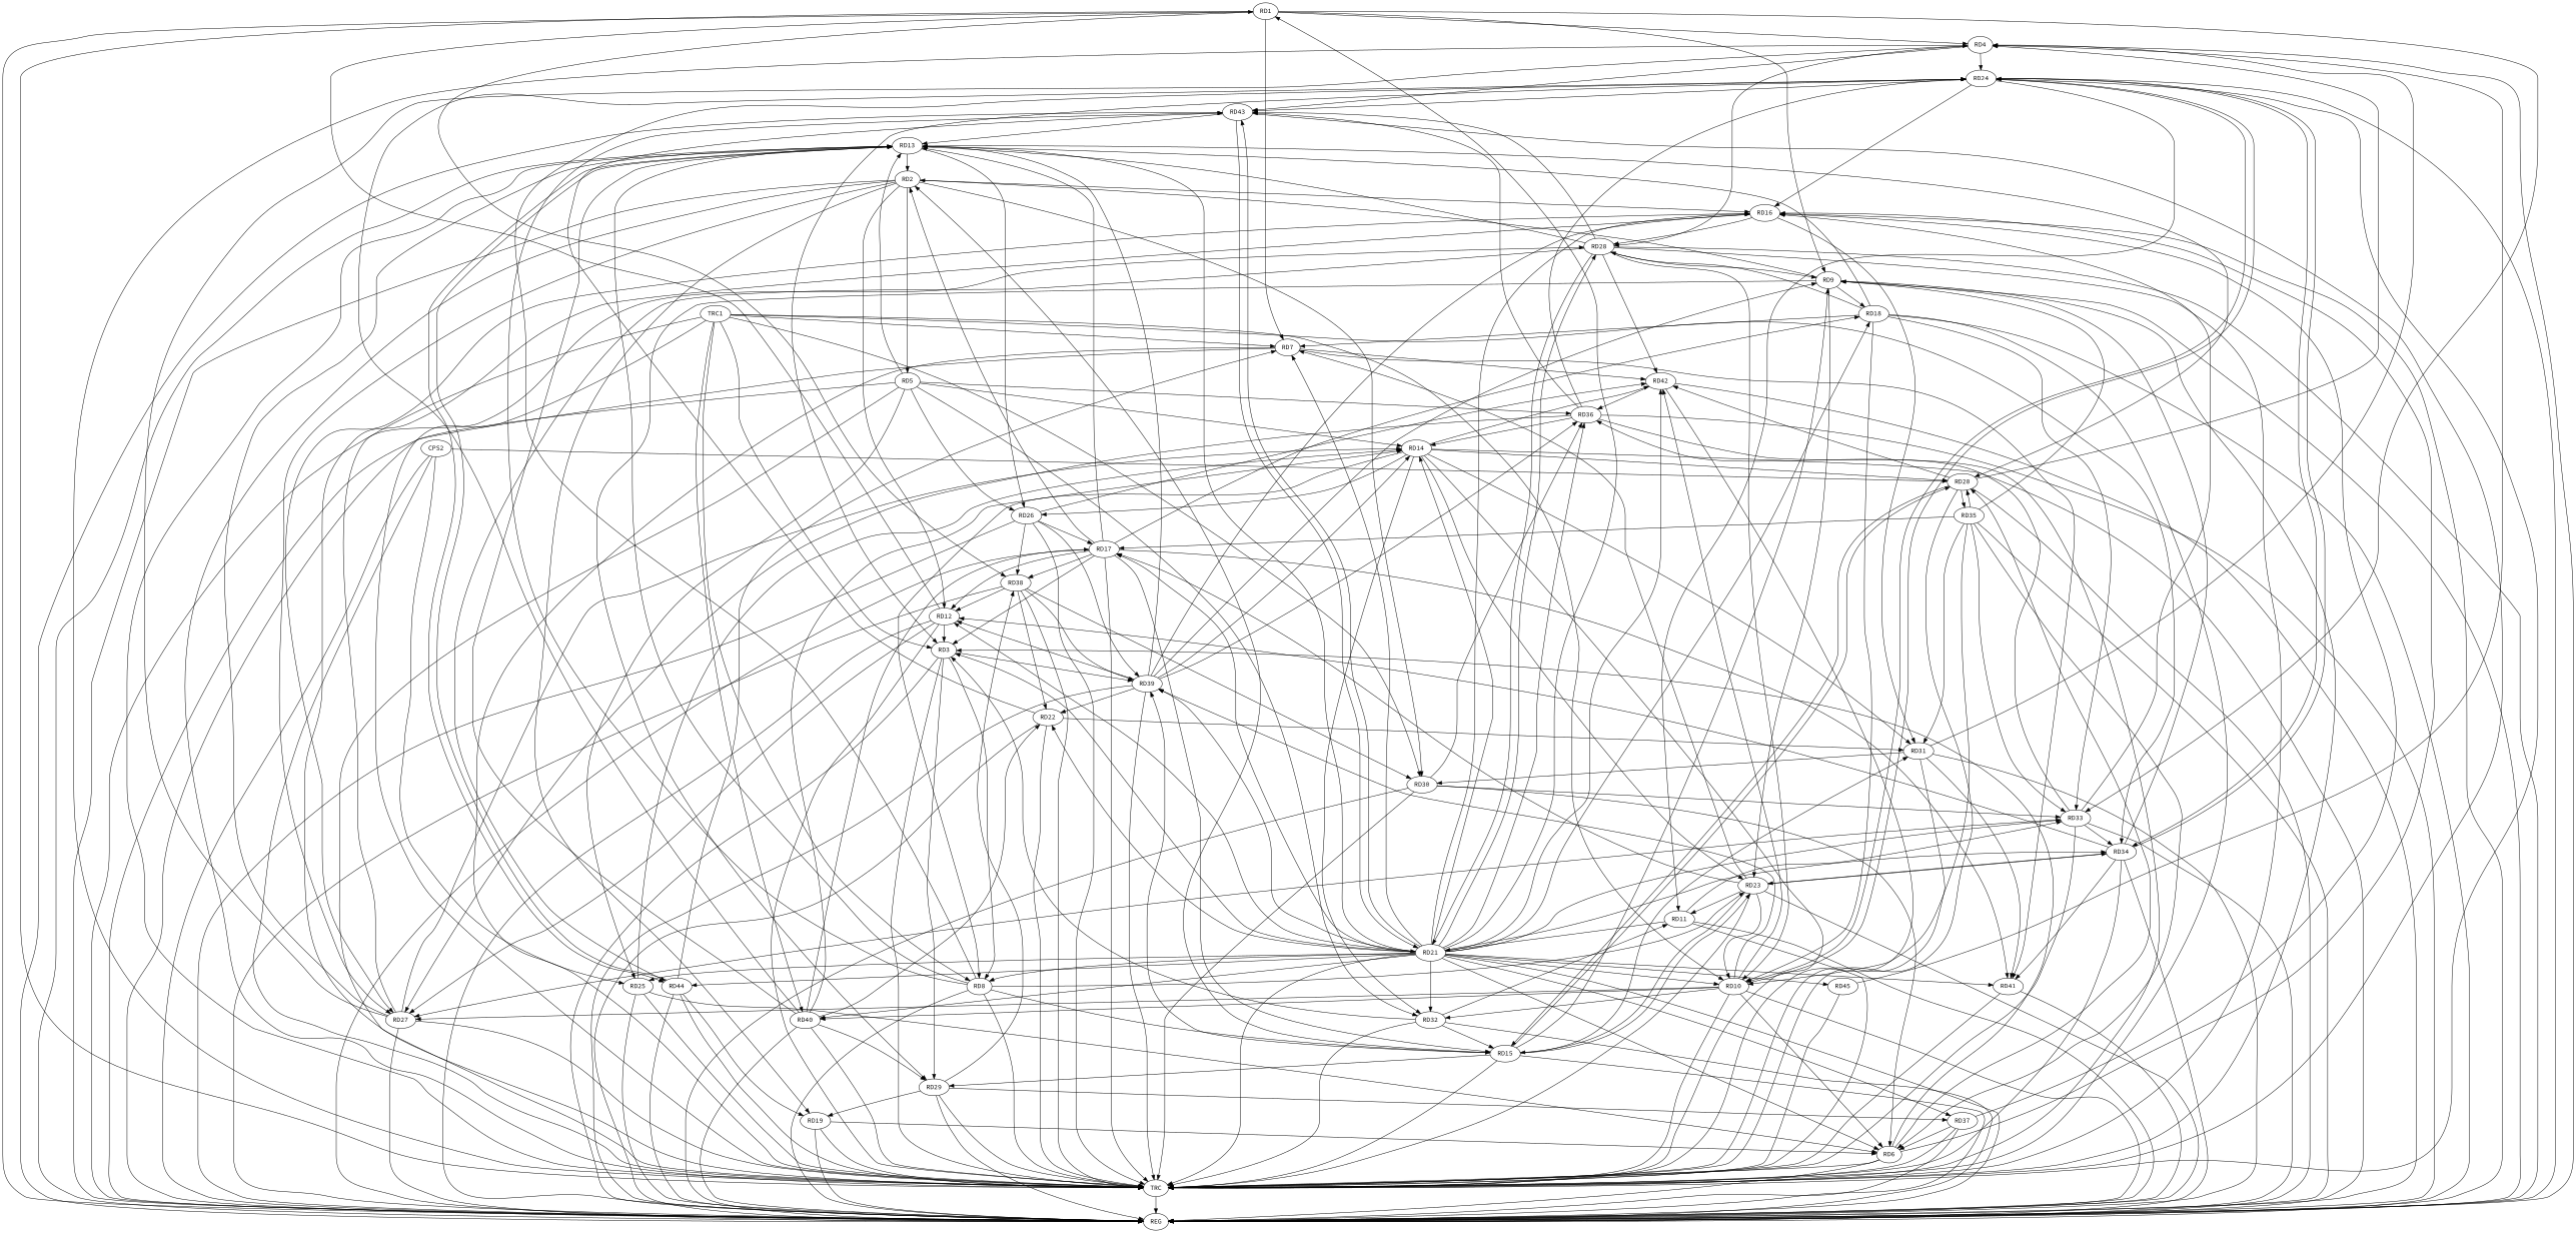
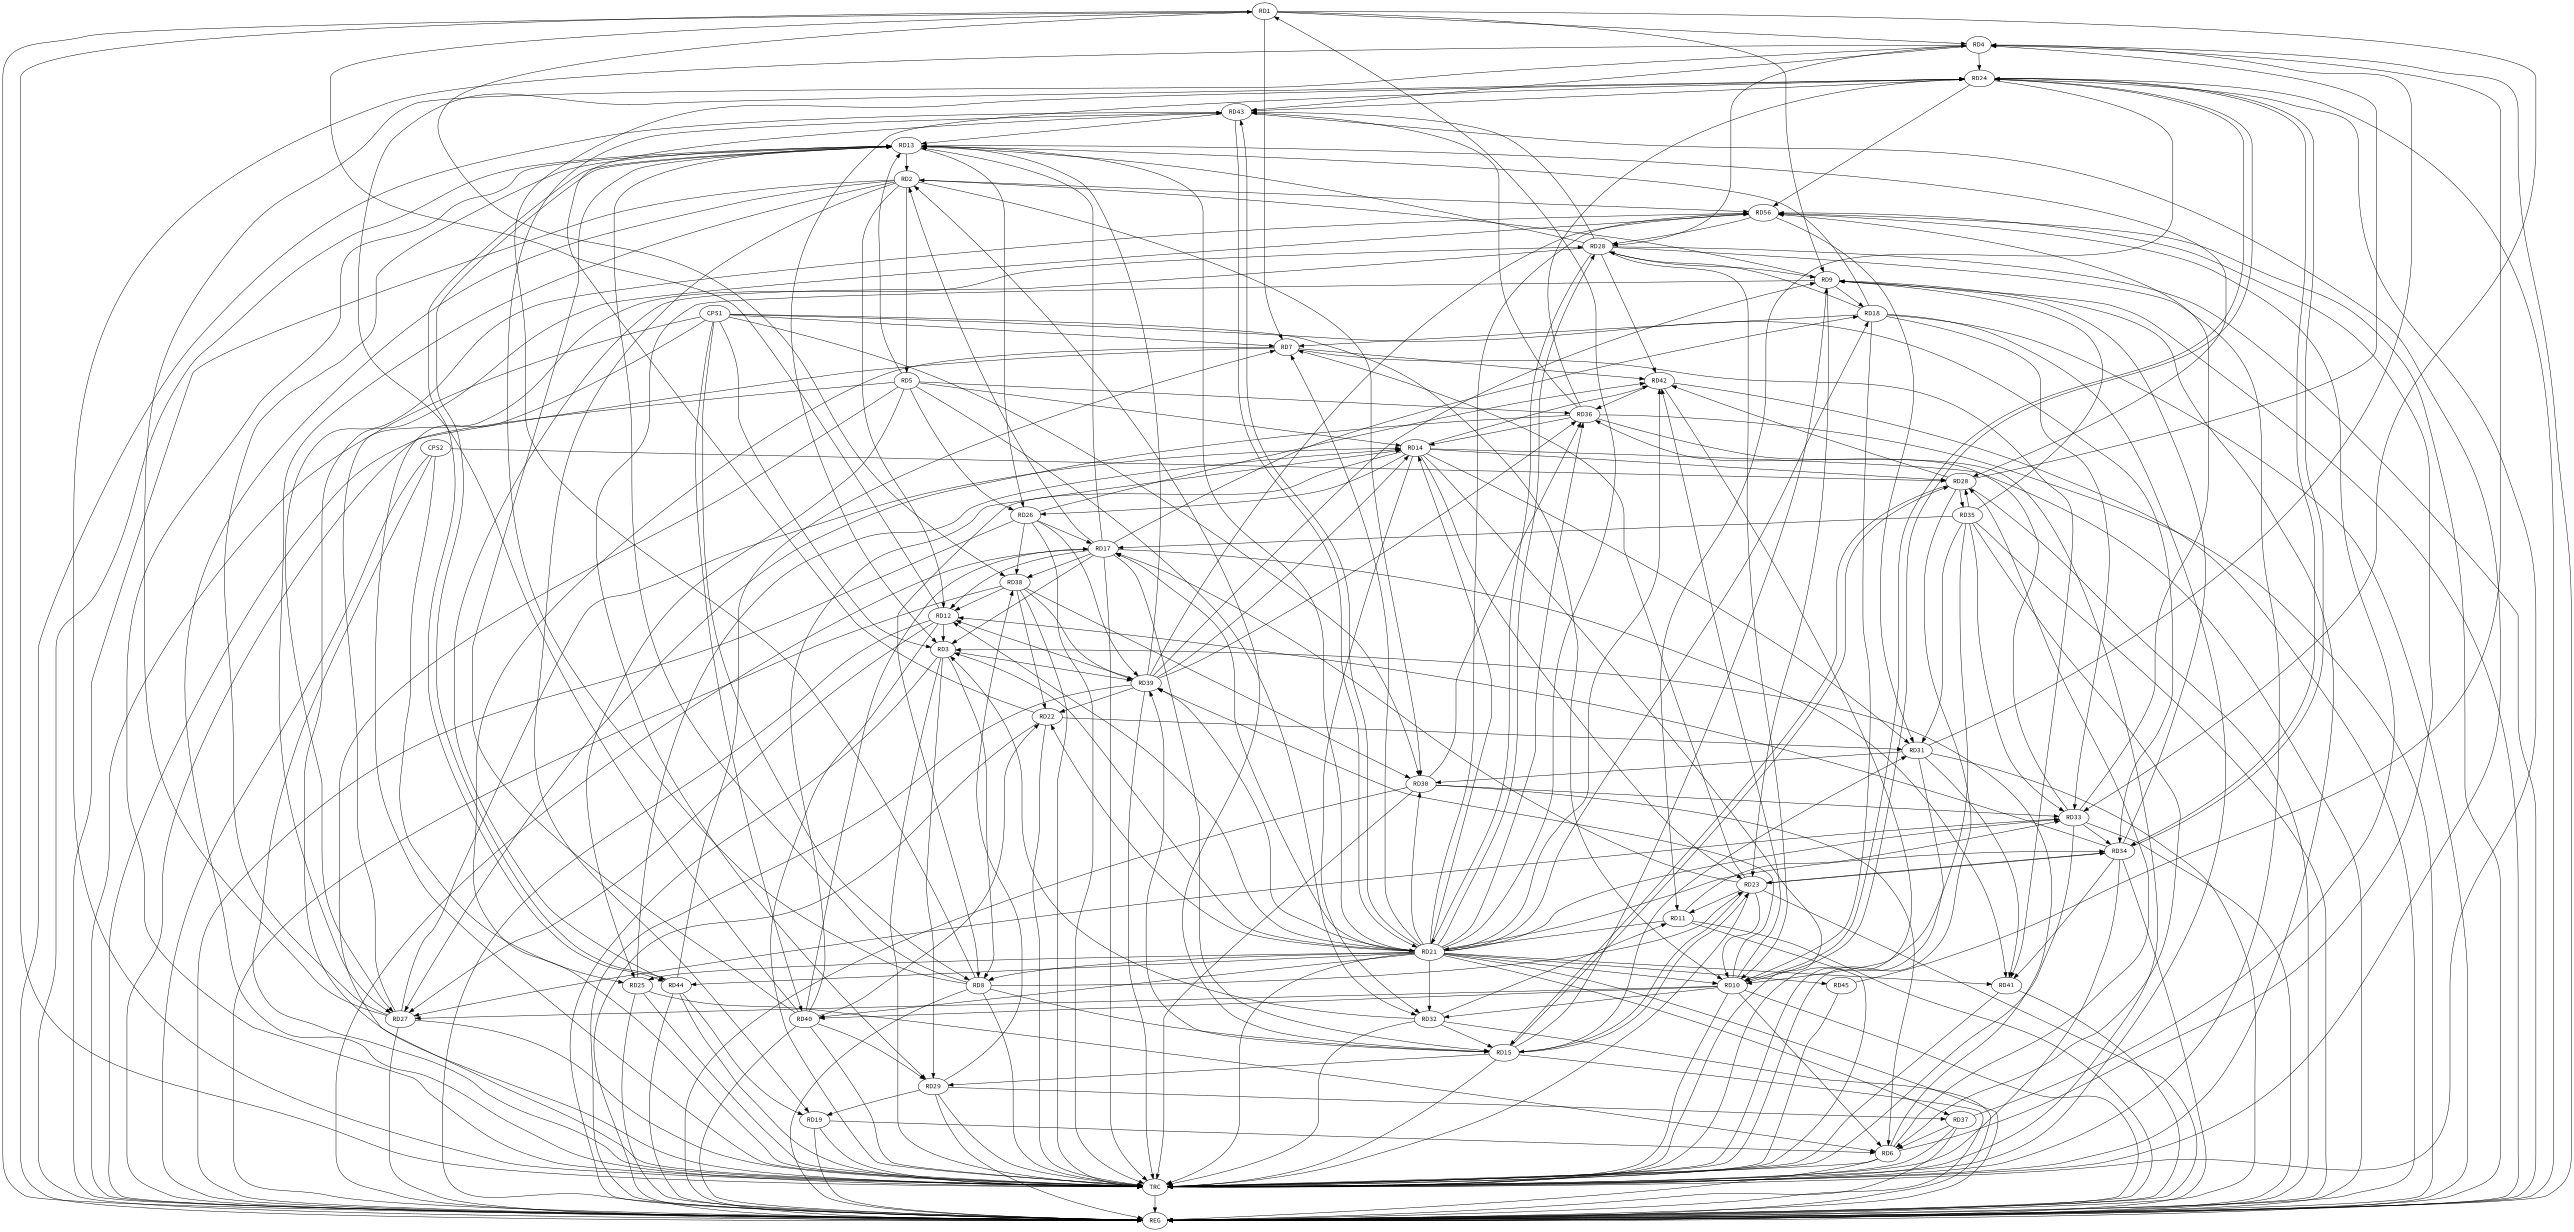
  strict digraph {
    fontname="Source Code Pro"
    node [fontname="Source Code Pro"]
    edge [fontname="Source Code Pro"]
    n1 [label=RD1]
    n2 [label=RD4]
    n3 [label=RD7]
    n4 [label=RD9]
    n5 [label=RD33]
    n6 [label=RD38]
    n7 [label=REG]
    n8 [label=TRC]
    n9 [label=RD24]
    n10 [label=RD28]
    n11 [label=RD43]
    n12 [label=RD41]
    n13 [label=RD42]
    n14 [label=RD2]
    n15 [label=RD29]
    n16 [label=RD23]
    n17 [label=RD18]
-   n18 [label=RD16]
+   n18 [label=RD56]
    n19 [label=RD27]
    n20 [label=RD36]
    n21 [label=RD34]
    n22 [label=RD12]
    n23 [label=RD30]
    n24 [label=RD39]
    n25 [label=RD22]
    n26 [label=RD5]
    n27 [label=RD19]
    n28 [label=RD13]
    n29 [label=RD14]
    n30 [label=RD25]
    n31 [label=RD26]
    n32 [label=RD32]
    n33 [label=RD3]
    n34 [label=RD31]
    n35 [label=RD6]
    n36 [label=RD8]
    n37 [label=RD15]
    n38 [label=RD37]
    n39 [label=RD10]
    n40 [label=RD11]
    n41 [label=RD21]
    n42 [label=RD44]
    n43 [label=RD20]
    n44 [label=RD17]
    n45 [label=RD35]
    n46 [label=RD40]
    n47 [label=RD45]
-   n48 [label=TRC1]
+   n48 [label=CPS1]
    n49 [label=CPS2]
    n1 -> n2
    n1 -> n3
    n1 -> n4
    n1 -> n5
    n1 -> n6
    n1 -> n7
    n1 -> n8
    n2 -> n7
    n2 -> n8
    n2 -> n9
    n2 -> n10
    n2 -> n11
    n3 -> n7
    n3 -> n8
    n3 -> n12
    n3 -> n13
    n4 -> n7
    n4 -> n8
    n4 -> n14
    n4 -> n15
    n4 -> n16
    n4 -> n17
    n5 -> n7
    n5 -> n8
    n5 -> n18
    n5 -> n19
    n5 -> n20
    n5 -> n21
    n6 -> n7
    n6 -> n8
    n6 -> n22
    n6 -> n23
    n6 -> n24
    n6 -> n25
    n8 -> n7
    n9 -> n7
    n9 -> n8
    n9 -> n11
    n9 -> n18
    n9 -> n21
    n9 -> n33
    n9 -> n39
    n9 -> n40
    n10 -> n4
    n10 -> n7
    n10 -> n8
    n10 -> n11
    n10 -> n13
    n10 -> n28
    n10 -> n39
    n10 -> n41
    n10 -> n42
    n11 -> n7
    n11 -> n8
    n11 -> n28
    n11 -> n41
    n12 -> n7
    n12 -> n8
    n13 -> n7
    n13 -> n8
    n13 -> n20
    n14 -> n7
    n14 -> n8
    n14 -> n18
    n14 -> n19
    n14 -> n22
    n14 -> n23
    n14 -> n26
    n14 -> n27
    n15 -> n6
    n15 -> n7
    n15 -> n8
    n15 -> n27
    n15 -> n38
    n16 -> n3
    n16 -> n7
    n16 -> n8
    n16 -> n21
    n16 -> n37
    n16 -> n39
    n16 -> n40
    n16 -> n44
    n17 -> n3
    n17 -> n5
    n17 -> n7
    n17 -> n8
    n17 -> n10
    n17 -> n28
    n17 -> n39
    n18 -> n7
    n18 -> n8
    n18 -> n10
    n18 -> n19
    n18 -> n34
    n19 -> n2
    n19 -> n7
    n19 -> n8
    n19 -> n10
    n19 -> n28
    n19 -> n29
    n20 -> n7
    n20 -> n8
    n20 -> n9
    n20 -> n11
    n20 -> n19
    n20 -> n29
    n21 -> n4
    n21 -> n7
    n21 -> n8
    n21 -> n9
    n21 -> n12
    n21 -> n16
    n21 -> n22
    n22 -> n1
    n22 -> n7
    n22 -> n8
    n22 -> n19
    n22 -> n33
    n23 -> n5
    n23 -> n7
    n23 -> n8
    n23 -> n20
    n23 -> n35
    n24 -> n4
    n24 -> n7
    n24 -> n8
    n24 -> n18
    n24 -> n20
    n24 -> n22
    n24 -> n25
    n24 -> n28
    n24 -> n29
    n25 -> n7
    n25 -> n8
    n25 -> n11
    n25 -> n34
    n26 -> n7
    n26 -> n8
    n26 -> n20
    n26 -> n28
    n26 -> n29
    n26 -> n30
    n26 -> n31
    n26 -> n32
    n27 -> n7
    n27 -> n8
    n27 -> n35
    n28 -> n7
    n28 -> n8
    n28 -> n14
    n28 -> n31
    n28 -> n41
    n28 -> n42
    n28 -> n43
    n29 -> n7
    n29 -> n8
    n29 -> n13
    n29 -> n16
    n29 -> n31
    n29 -> n32
    n29 -> n34
    n29 -> n36
    n29 -> n43
    n30 -> n7
    n30 -> n8
    n30 -> n29
    n30 -> n35
    n31 -> n6
    n31 -> n7
    n31 -> n8
    n31 -> n13
    n31 -> n24
    n31 -> n44
    n32 -> n7
    n32 -> n8
    n32 -> n33
    n32 -> n37
    n32 -> n40
    n33 -> n7
    n33 -> n8
    n33 -> n15
    n33 -> n24
    n33 -> n36
    n34 -> n2
    n34 -> n7
    n34 -> n8
    n34 -> n12
    n34 -> n23
    n35 -> n7
    n35 -> n8
    n35 -> n18
    n35 -> n33
    n35 -> n43
    n36 -> n7
    n36 -> n8
    n36 -> n9
    n36 -> n11
    n36 -> n16
    n36 -> n28
    n36 -> n37
    n37 -> n4
    n37 -> n7
    n37 -> n8
    n37 -> n14
    n37 -> n15
    n37 -> n16
    n37 -> n24
    n37 -> n34
    n37 -> n43
    n38 -> n7
    n38 -> n8
    n38 -> n18
    n38 -> n35
    n39 -> n7
    n39 -> n8
    n39 -> n9
    n39 -> n13
    n39 -> n19
    n39 -> n24
    n39 -> n32
    n39 -> n35
    n39 -> n46
    n40 -> n5
    n40 -> n7
    n40 -> n8
    n40 -> n41
    n41 -> n1
    n41 -> n3
    n41 -> n5
    n41 -> n7
    n41 -> n8
    n41 -> n10
    n41 -> n11
    n41 -> n12
    n41 -> n13
    n41 -> n17
    n41 -> n18
    n41 -> n20
    n41 -> n21
    n41 -> n22
    n41 -> n24
    n41 -> n25
    n41 -> n29
    n41 -> n30
    n41 -> n32
    n41 -> n33
-   n41 -> n35
+   n41 -> n23
    n41 -> n36
    n41 -> n38
    n41 -> n39
    n41 -> n42
    n41 -> n44
    n41 -> n46
    n41 -> n47
    n42 -> n3
    n42 -> n7
    n42 -> n8
    n42 -> n27
    n42 -> n28
    n43 -> n2
    n43 -> n7
    n43 -> n8
    n43 -> n13
    n43 -> n37
    n43 -> n45
    n44 -> n6
    n44 -> n7
    n44 -> n8
    n44 -> n12
    n44 -> n14
    n44 -> n17
    n44 -> n22
    n44 -> n28
    n44 -> n33
    n44 -> n37
    n45 -> n4
    n45 -> n5
    n45 -> n7
    n45 -> n34
    n45 -> n35
    n45 -> n39
    n45 -> n43
    n45 -> n44
    n46 -> n7
    n46 -> n8
    n46 -> n9
    n46 -> n15
    n46 -> n25
    n46 -> n28
    n46 -> n29
    n46 -> n44
    n47 -> n2
    n47 -> n8
    n48 -> n3
    n48 -> n7
    n48 -> n8
    n48 -> n21
    n48 -> n23
    n48 -> n33
    n48 -> n36
    n48 -> n39
    n48 -> n46
    n49 -> n7
    n49 -> n8
    n49 -> n30
    n49 -> n43
  }
